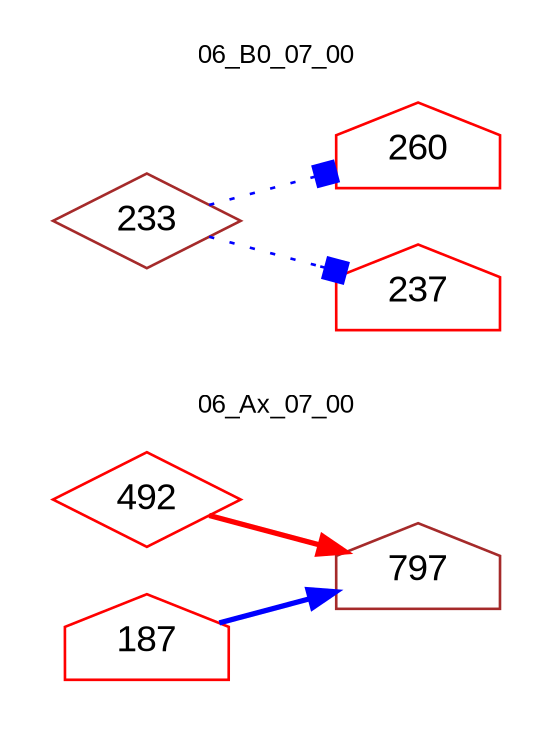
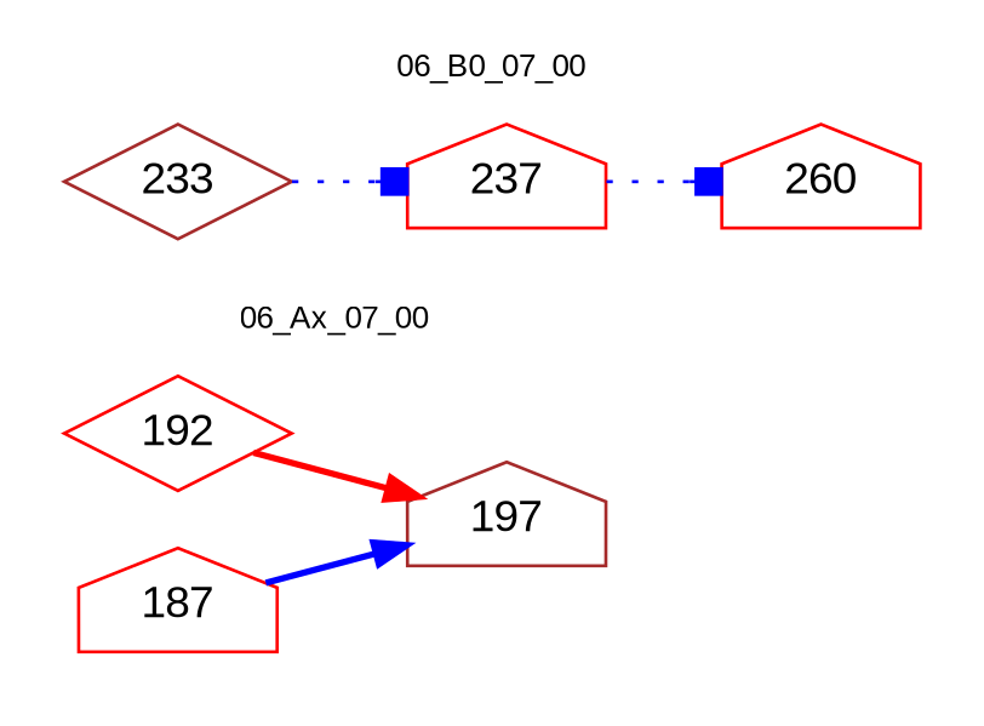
  digraph {
    fontname="Liberation Sans"
    rankdir=LR
    node [color=red fontname="Liberation Sans" shape=house]
    edge [arrowhead=normal color=blue fontname="Liberation Sans" style=bold]
-   n1 [label=492 shape=diamond]
+   n1 [label=192 shape=diamond]
    n2 [label=187]
-   n3 [color=brown label=797]
+   n3 [color=brown label=197]
    n4 [label=237]
    n5 [color=brown label=233 shape=diamond]
    n6 [label=260]
    subgraph cluster_1 {
      color=white
      fontsize=10
      label="06_Ax_07_00"
      n1
      n2
      n3
    }
    subgraph cluster_2 {
      color=white
      fontsize=10
      label="06_B0_07_00"
      n4
      n5
      n6
    }
    n1 -> n3 [color=red]
    n2 -> n3
    n5 -> n4 [arrowhead=box style=dotted]
-   n5 -> n6 [arrowhead=box style=dotted]
+   n4 -> n6 [arrowhead=box style=dotted]
  }
